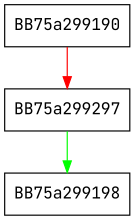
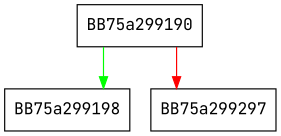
  digraph {
    fontname="JetBrains Mono"
    splines=ortho
    node [fontname="JetBrains Mono" shape=box]
    edge [fontname="JetBrains Mono"]
    BB75a299190
    BB75a299198
    n3 [label=BB75a299297]
-   n3 -> BB75a299198 [color=green]
+   BB75a299190 -> BB75a299198 [color=green]
    BB75a299190 -> n3 [color=red]
  }
